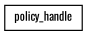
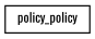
  digraph {
    rankdir=LR
    fontname=Oswald
-   n1 [color=black fillcolor=white fontname=Oswald fontsize=10 height=0.2 label=policy_handle shape=record style=filled width=0.4]
+   n1 [color=black fillcolor=white fontname=Oswald fontsize=10 height=0.2 label=policy_policy shape=record style=filled width=0.4]
  }
